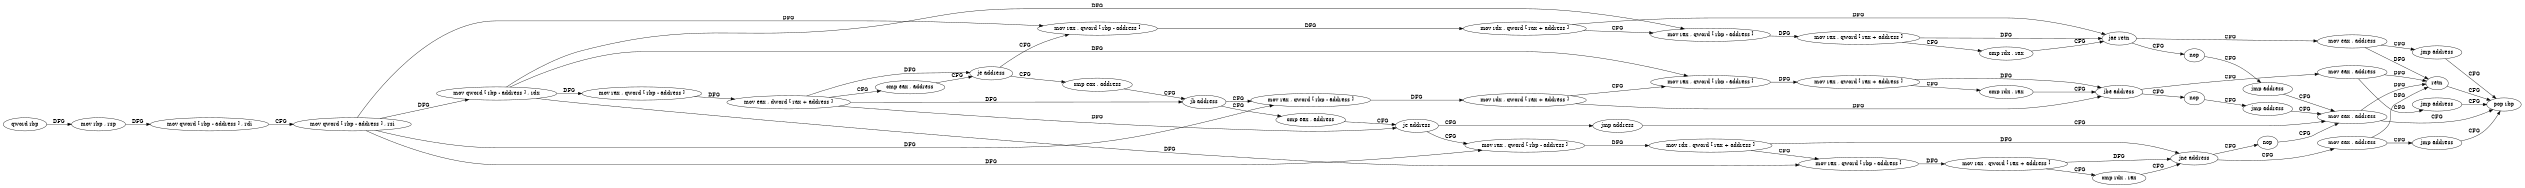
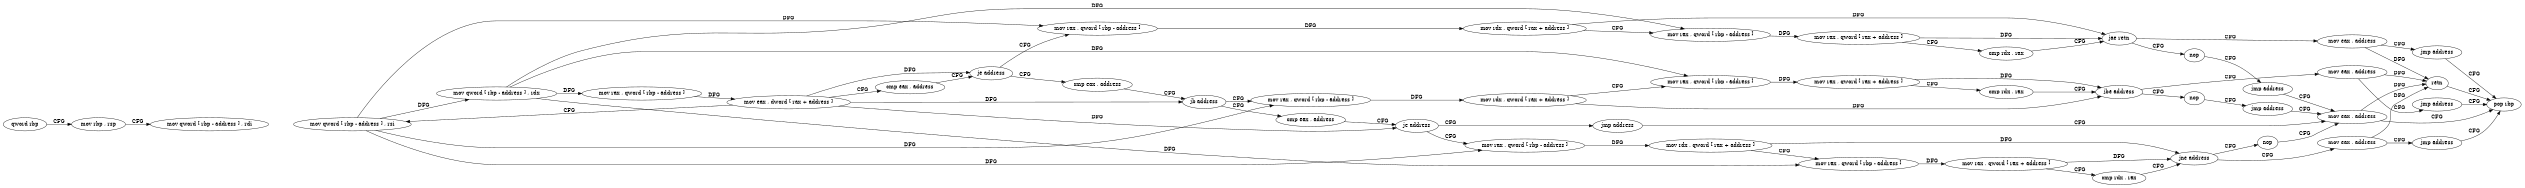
  digraph {
    rankdir=LR
    n1 [label="qword rbp"]
    n2 [label="mov rbp , rsp"]
    n3 [label="mov qword [ rbp - address ] , rdi"]
    n4 [label="mov qword [ rbp - address ] , rsi"]
    n5 [label="mov qword [ rbp - address ] , rdx"]
    n6 [label="mov rax , qword [ rbp - address ]"]
    n7 [label="mov rax , qword [ rbp - address ]"]
    n8 [label="mov rax , qword [ rbp - address ]"]
    n9 [label="mov rax , qword [ rbp - address ]"]
    n10 [label="mov rax , qword [ rbp - address ]"]
    n11 [label="mov rax , qword [ rbp - address ]"]
    n12 [label="mov rax , qword [ rbp - address ]"]
    n13 [label="mov rdx , qword [ rax + address ]"]
    n14 [label="mov rdx , qword [ rax + address ]"]
    n15 [label="mov rdx , qword [ rax + address ]"]
    n16 [label="mov eax , dword [ rax + address ]"]
    n17 [label="mov rax , qword [ rax + address ]"]
    n18 [label="mov rax , qword [ rax + address ]"]
    n19 [label="mov rax , qword [ rax + address ]"]
    n20 [label="cmp eax , address"]
    n21 [label="je address"]
    n22 [label="jb address"]
    n23 [label="je address"]
    n24 [label="cmp eax , address"]
    n25 [label="cmp eax , address"]
    n26 [label="jmp address"]
    n27 [label="jae retn"]
    n28 [label=nop]
    n29 [label="mov eax , address"]
    n30 [label="cmp rdx , rax"]
    n31 [label="jmp address"]
    n32 [label="jmp address"]
    n33 [label=retn]
    n34 [label="mov eax , address"]
    n35 [label="pop rbp"]
    n36 [label="jbe address"]
    n37 [label=nop]
    n38 [label="mov eax , address"]
    n39 [label="cmp rdx , rax"]
    n40 [label="jmp address"]
    n41 [label="jmp address"]
    n42 [label="jne address"]
    n43 [label=nop]
    n44 [label="mov eax , address"]
    n45 [label="cmp rdx , rax"]
    n46 [label="jmp address"]
-   n1 -> n2 [label=DFG]
-   n2 -> n3 [label=DFG]
-   n3 -> n4 [label=CFG]
+   n1 -> n2 [label=CFG]
+   n2 -> n3 [label=CFG]
+   n16 -> n4 [label=CFG]
    n4 -> n5 [label=DFG]
    n4 -> n6 [label=DFG]
    n4 -> n7 [label=DFG]
    n4 -> n8 [label=DFG]
    n5 -> n9 [label=DFG]
    n5 -> n10 [label=DFG]
    n5 -> n11 [label=DFG]
    n5 -> n12 [label=DFG]
    n6 -> n13 [label=DFG]
    n7 -> n14 [label=DFG]
    n8 -> n15 [label=DFG]
    n9 -> n16 [label=DFG]
    n10 -> n17 [label=DFG]
    n11 -> n18 [label=DFG]
    n12 -> n19 [label=DFG]
    n13 -> n10 [label=CFG]
    n13 -> n27 [label=DFG]
    n14 -> n11 [label=CFG]
    n14 -> n36 [label=DFG]
    n15 -> n12 [label=CFG]
    n15 -> n42 [label=DFG]
    n16 -> n20 [label=CFG]
    n16 -> n21 [label=DFG]
    n16 -> n22 [label=DFG]
    n16 -> n23 [label=DFG]
    n17 -> n27 [label=DFG]
    n17 -> n30 [label=CFG]
    n18 -> n36 [label=DFG]
    n18 -> n39 [label=CFG]
    n19 -> n42 [label=DFG]
    n19 -> n45 [label=CFG]
    n20 -> n21 [label=CFG]
    n21 -> n6 [label=CFG]
    n21 -> n24 [label=CFG]
    n22 -> n7 [label=CFG]
    n22 -> n25 [label=CFG]
    n23 -> n8 [label=CFG]
    n23 -> n26 [label=CFG]
    n24 -> n22 [label=CFG]
    n25 -> n23 [label=CFG]
    n26 -> n34 [label=CFG]
    n27 -> n28 [label=CFG]
    n27 -> n29 [label=CFG]
    n28 -> n31 [label=CFG]
    n29 -> n32 [label=CFG]
    n29 -> n33 [label=DFG]
    n30 -> n27 [label=CFG]
    n31 -> n34 [label=CFG]
    n32 -> n35 [label=CFG]
    n33 -> n35 [label=CFG]
    n34 -> n33 [label=DFG]
    n34 -> n35 [label=CFG]
    n36 -> n37 [label=CFG]
    n36 -> n38 [label=CFG]
    n37 -> n40 [label=CFG]
    n38 -> n33 [label=DFG]
    n38 -> n41 [label=CFG]
    n39 -> n36 [label=CFG]
    n40 -> n34 [label=CFG]
    n41 -> n35 [label=CFG]
    n42 -> n43 [label=CFG]
    n42 -> n44 [label=CFG]
    n43 -> n34 [label=CFG]
    n44 -> n33 [label=DFG]
    n44 -> n46 [label=CFG]
    n45 -> n42 [label=CFG]
    n46 -> n35 [label=CFG]
  }
